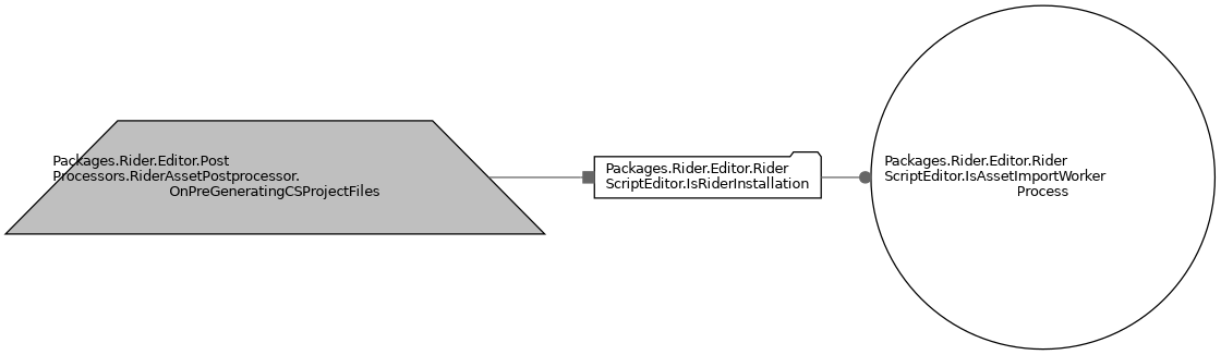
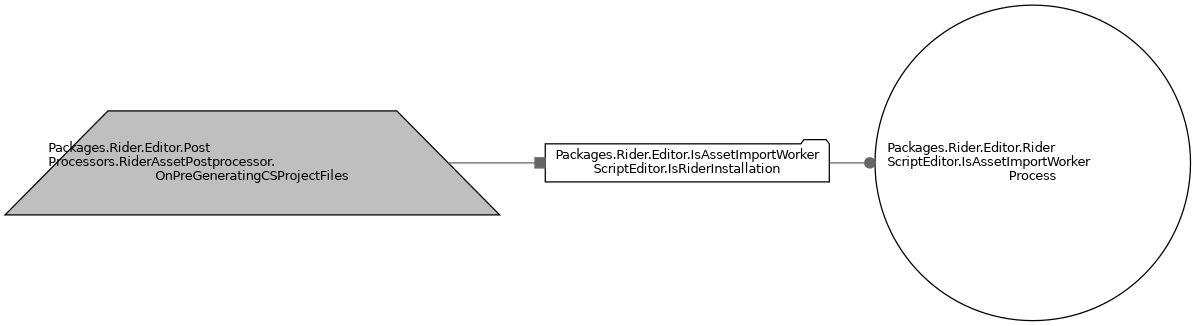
  digraph {
    rankdir=LR
    node [color=black fillcolor=white fontname=Helvetica fontsize=10 style=filled]
    edge [color=gray40 fontname=Helvetica fontsize=10 labelfontname=Helvetica labelfontsize=10 style=solid]
    n1 [fillcolor=grey75 fontcolor=black height=0.2 label="Packages.Rider.Editor.Post\lProcessors.RiderAssetPostprocessor.\lOnPreGeneratingCSProjectFiles" shape=trapezium width=0.4]
-   n2 [height=0.2 label="Packages.Rider.Editor.Rider\lScriptEditor.IsRiderInstallation" shape=folder width=0.4]
+   n2 [height=0.2 label="Packages.Rider.Editor.IsAssetImportWorker\lScriptEditor.IsRiderInstallation" shape=folder width=0.4]
    n3 [height=0.2 label="Packages.Rider.Editor.Rider\lScriptEditor.IsAssetImportWorker\lProcess" shape=circle width=0.4]
    n1 -> n2 [arrowhead=box]
    n2 -> n3 [arrowhead=dot]
  }
